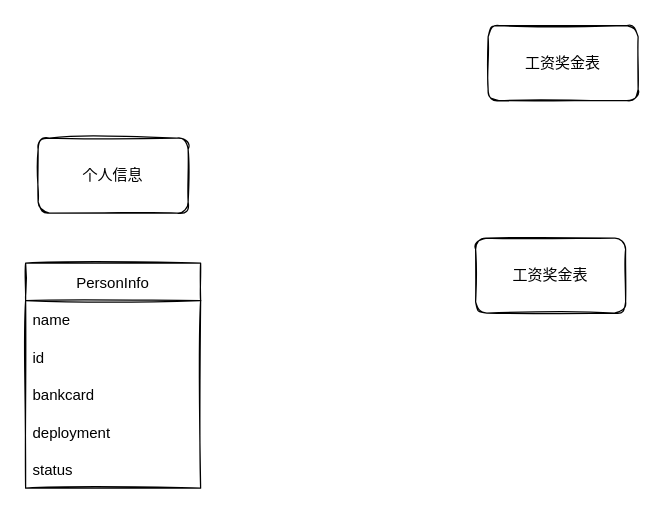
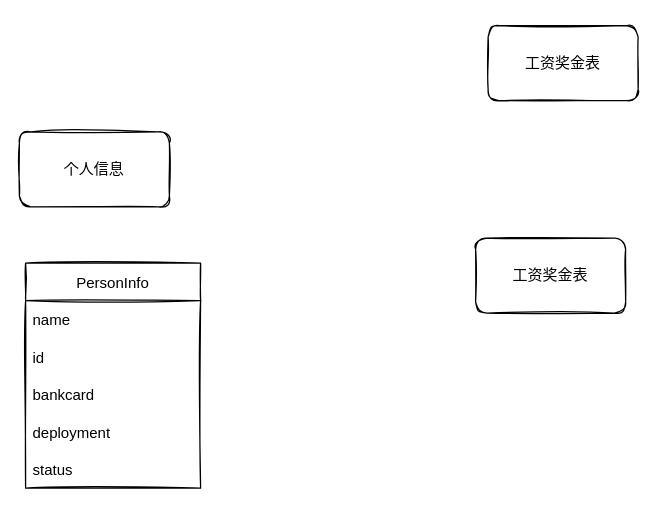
  <mxCell id="0" />
  <mxCell id="1" parent="0" />
- <mxCell id="2" value="个人信息" style="rounded=1;whiteSpace=wrap;html=1;sketch=1;" vertex="1" parent="1"><mxGeometry x="30" y="110" width="120" height="60" as="geometry" /></mxCell>
+ <mxCell id="2" value="个人信息" style="rounded=1;whiteSpace=wrap;html=1;sketch=1;" vertex="1" parent="1"><mxGeometry x="15" y="105" width="120" height="60" as="geometry" /></mxCell>
  <mxCell id="3" value="工资奖金表" style="rounded=1;whiteSpace=wrap;html=1;sketch=1;" vertex="1" parent="1"><mxGeometry x="390" y="20" width="120" height="60" as="geometry" /></mxCell>
  <mxCell id="4" value="PersonInfo" style="swimlane;fontStyle=0;childLayout=stackLayout;horizontal=1;startSize=30;horizontalStack=0;resizeParent=1;resizeParentMax=0;resizeLast=0;collapsible=1;marginBottom=0;sketch=1;" vertex="1" parent="1"><mxGeometry x="20" y="210" width="140" height="180" as="geometry" /></mxCell>
  <mxCell id="5" value="name" style="text;strokeColor=none;fillColor=none;align=left;verticalAlign=middle;spacingLeft=4;spacingRight=4;overflow=hidden;points=[[0,0.5],[1,0.5]];portConstraint=eastwest;rotatable=0;sketch=1;" vertex="1" parent="4"><mxGeometry y="30" width="140" height="30" as="geometry" /></mxCell>
  <mxCell id="6" value="id" style="text;strokeColor=none;fillColor=none;align=left;verticalAlign=middle;spacingLeft=4;spacingRight=4;overflow=hidden;points=[[0,0.5],[1,0.5]];portConstraint=eastwest;rotatable=0;sketch=1;" vertex="1" parent="4"><mxGeometry y="60" width="140" height="30" as="geometry" /></mxCell>
  <mxCell id="7" value="bankcard" style="text;strokeColor=none;fillColor=none;align=left;verticalAlign=middle;spacingLeft=4;spacingRight=4;overflow=hidden;points=[[0,0.5],[1,0.5]];portConstraint=eastwest;rotatable=0;sketch=1;" vertex="1" parent="4"><mxGeometry y="90" width="140" height="30" as="geometry" /></mxCell>
  <mxCell id="8" value="deployment" style="text;strokeColor=none;fillColor=none;align=left;verticalAlign=middle;spacingLeft=4;spacingRight=4;overflow=hidden;points=[[0,0.5],[1,0.5]];portConstraint=eastwest;rotatable=0;sketch=1;" vertex="1" parent="4"><mxGeometry y="120" width="140" height="30" as="geometry" /></mxCell>
  <mxCell id="9" value="status" style="text;strokeColor=none;fillColor=none;align=left;verticalAlign=middle;spacingLeft=4;spacingRight=4;overflow=hidden;points=[[0,0.5],[1,0.5]];portConstraint=eastwest;rotatable=0;sketch=1;" vertex="1" parent="4"><mxGeometry y="150" width="140" height="30" as="geometry" /></mxCell>
  <mxCell id="10" value="工资奖金表" style="rounded=1;whiteSpace=wrap;html=1;sketch=1;" vertex="1" parent="1"><mxGeometry x="380" y="190" width="120" height="60" as="geometry" /></mxCell>
